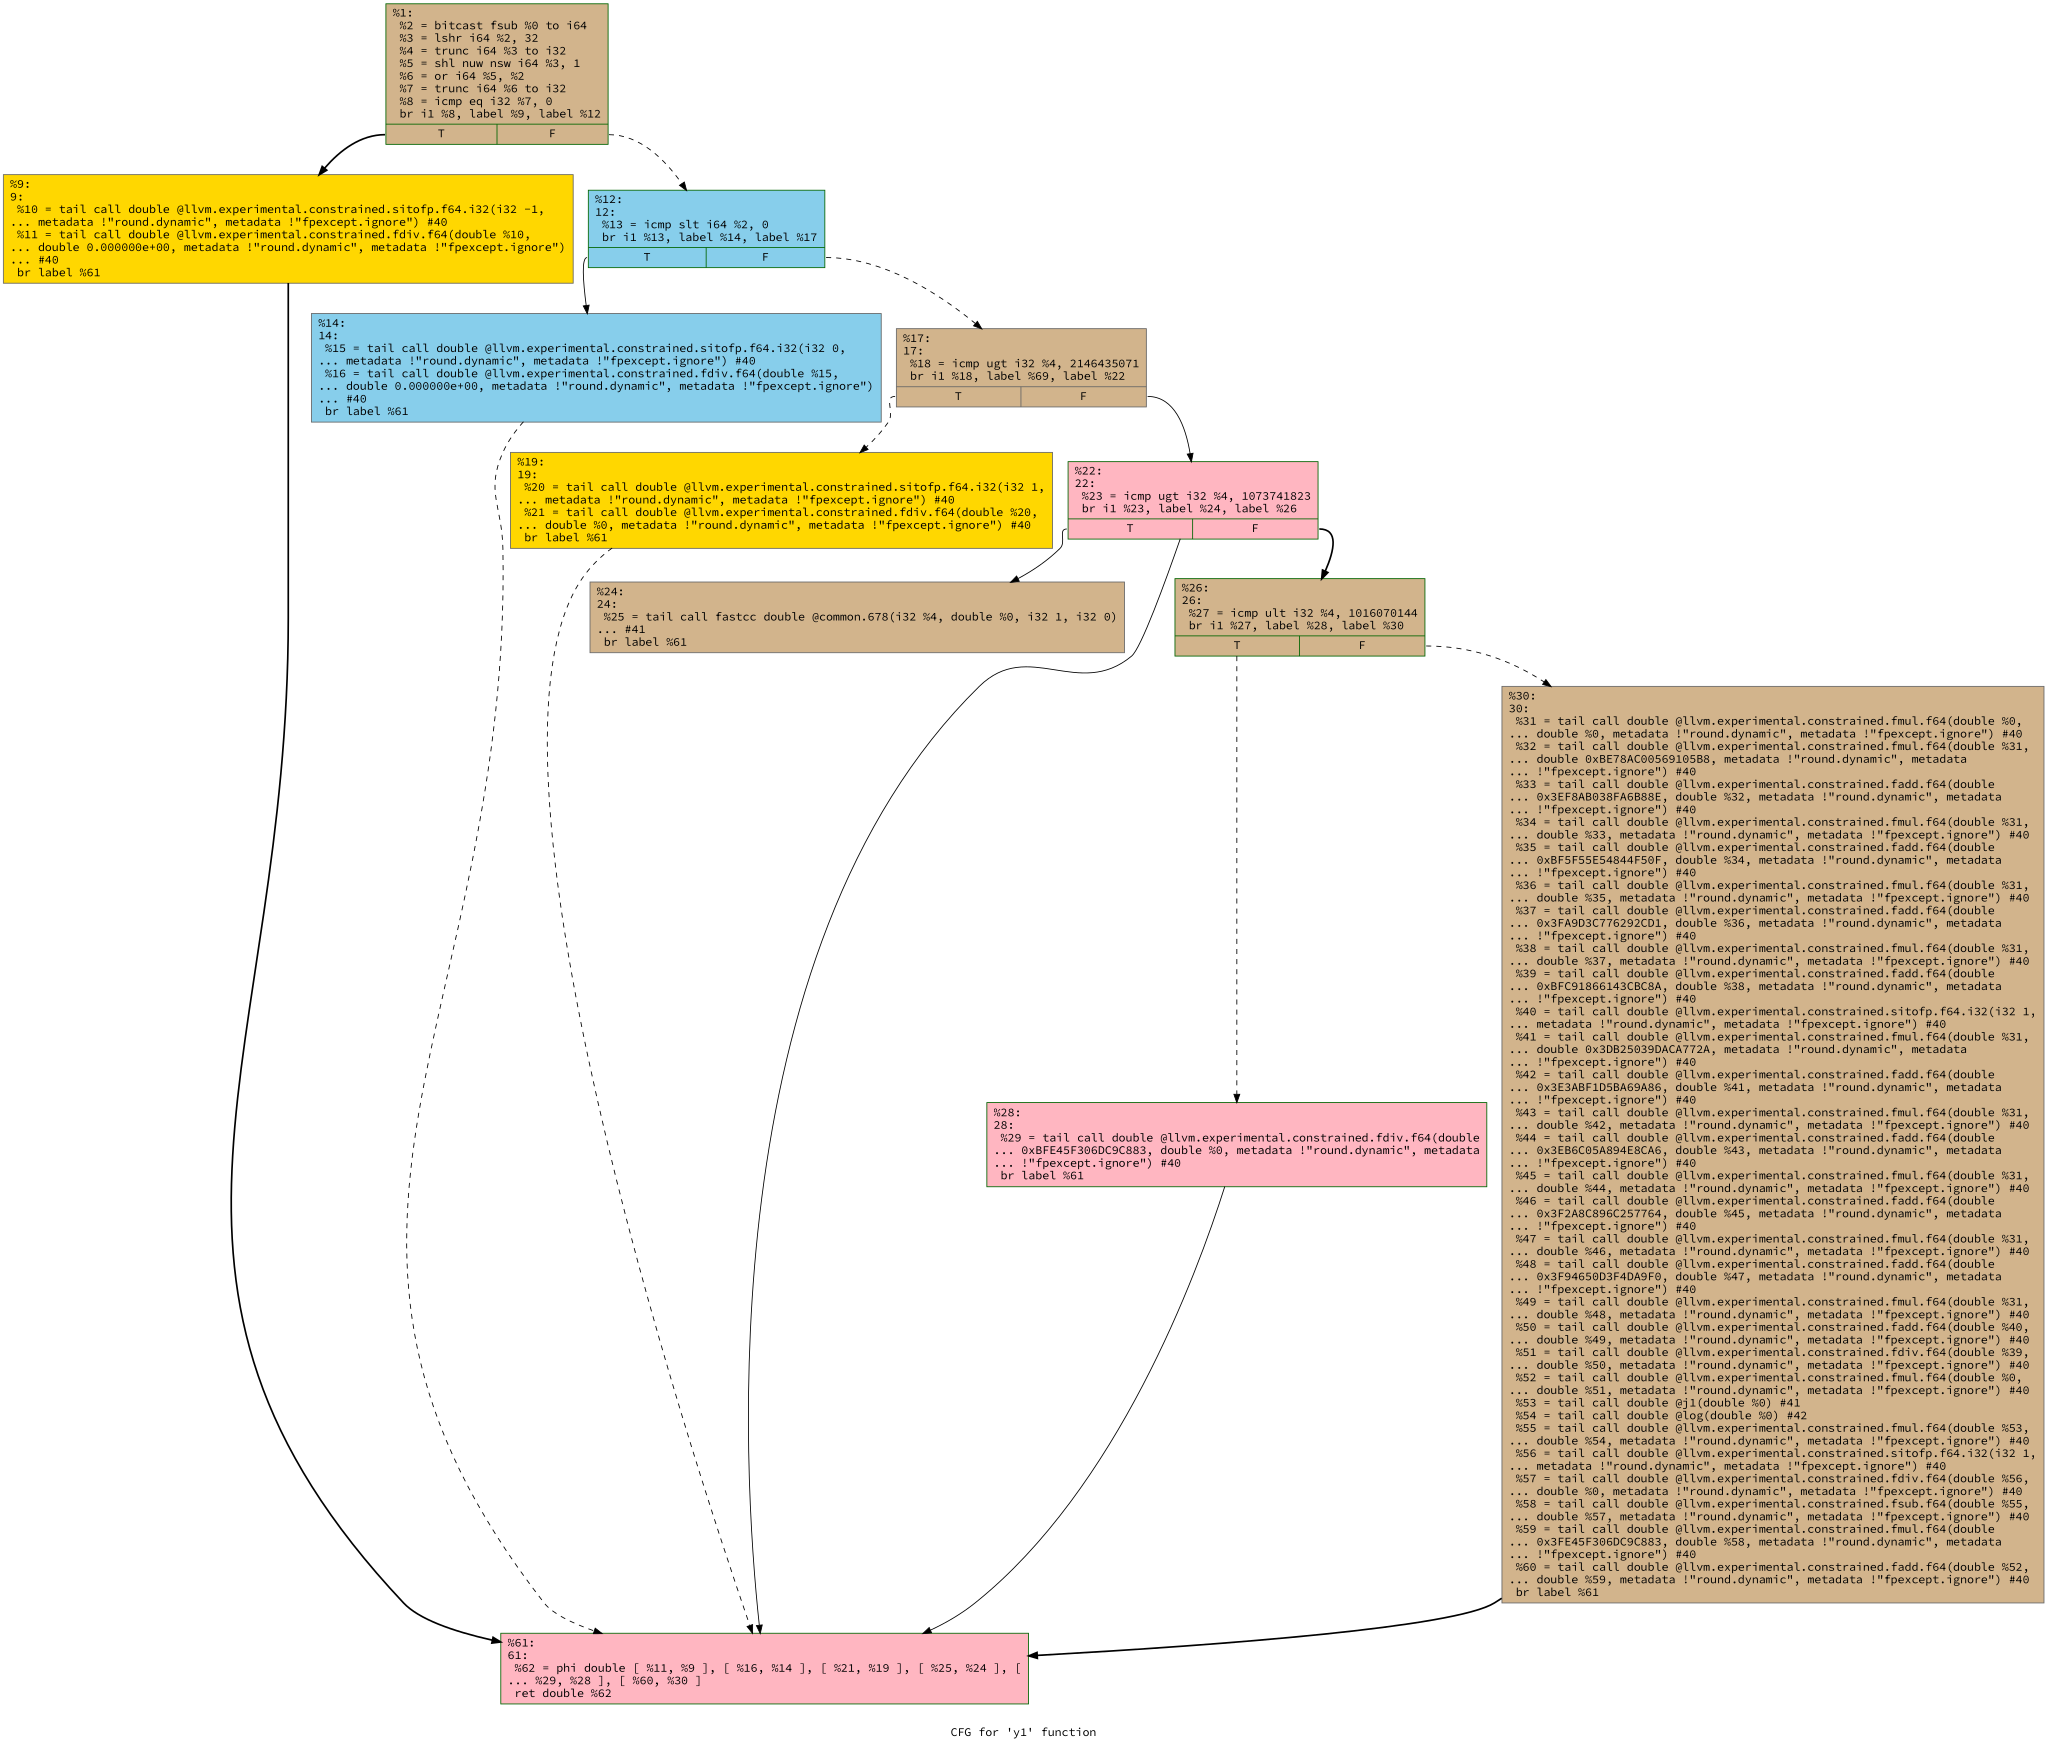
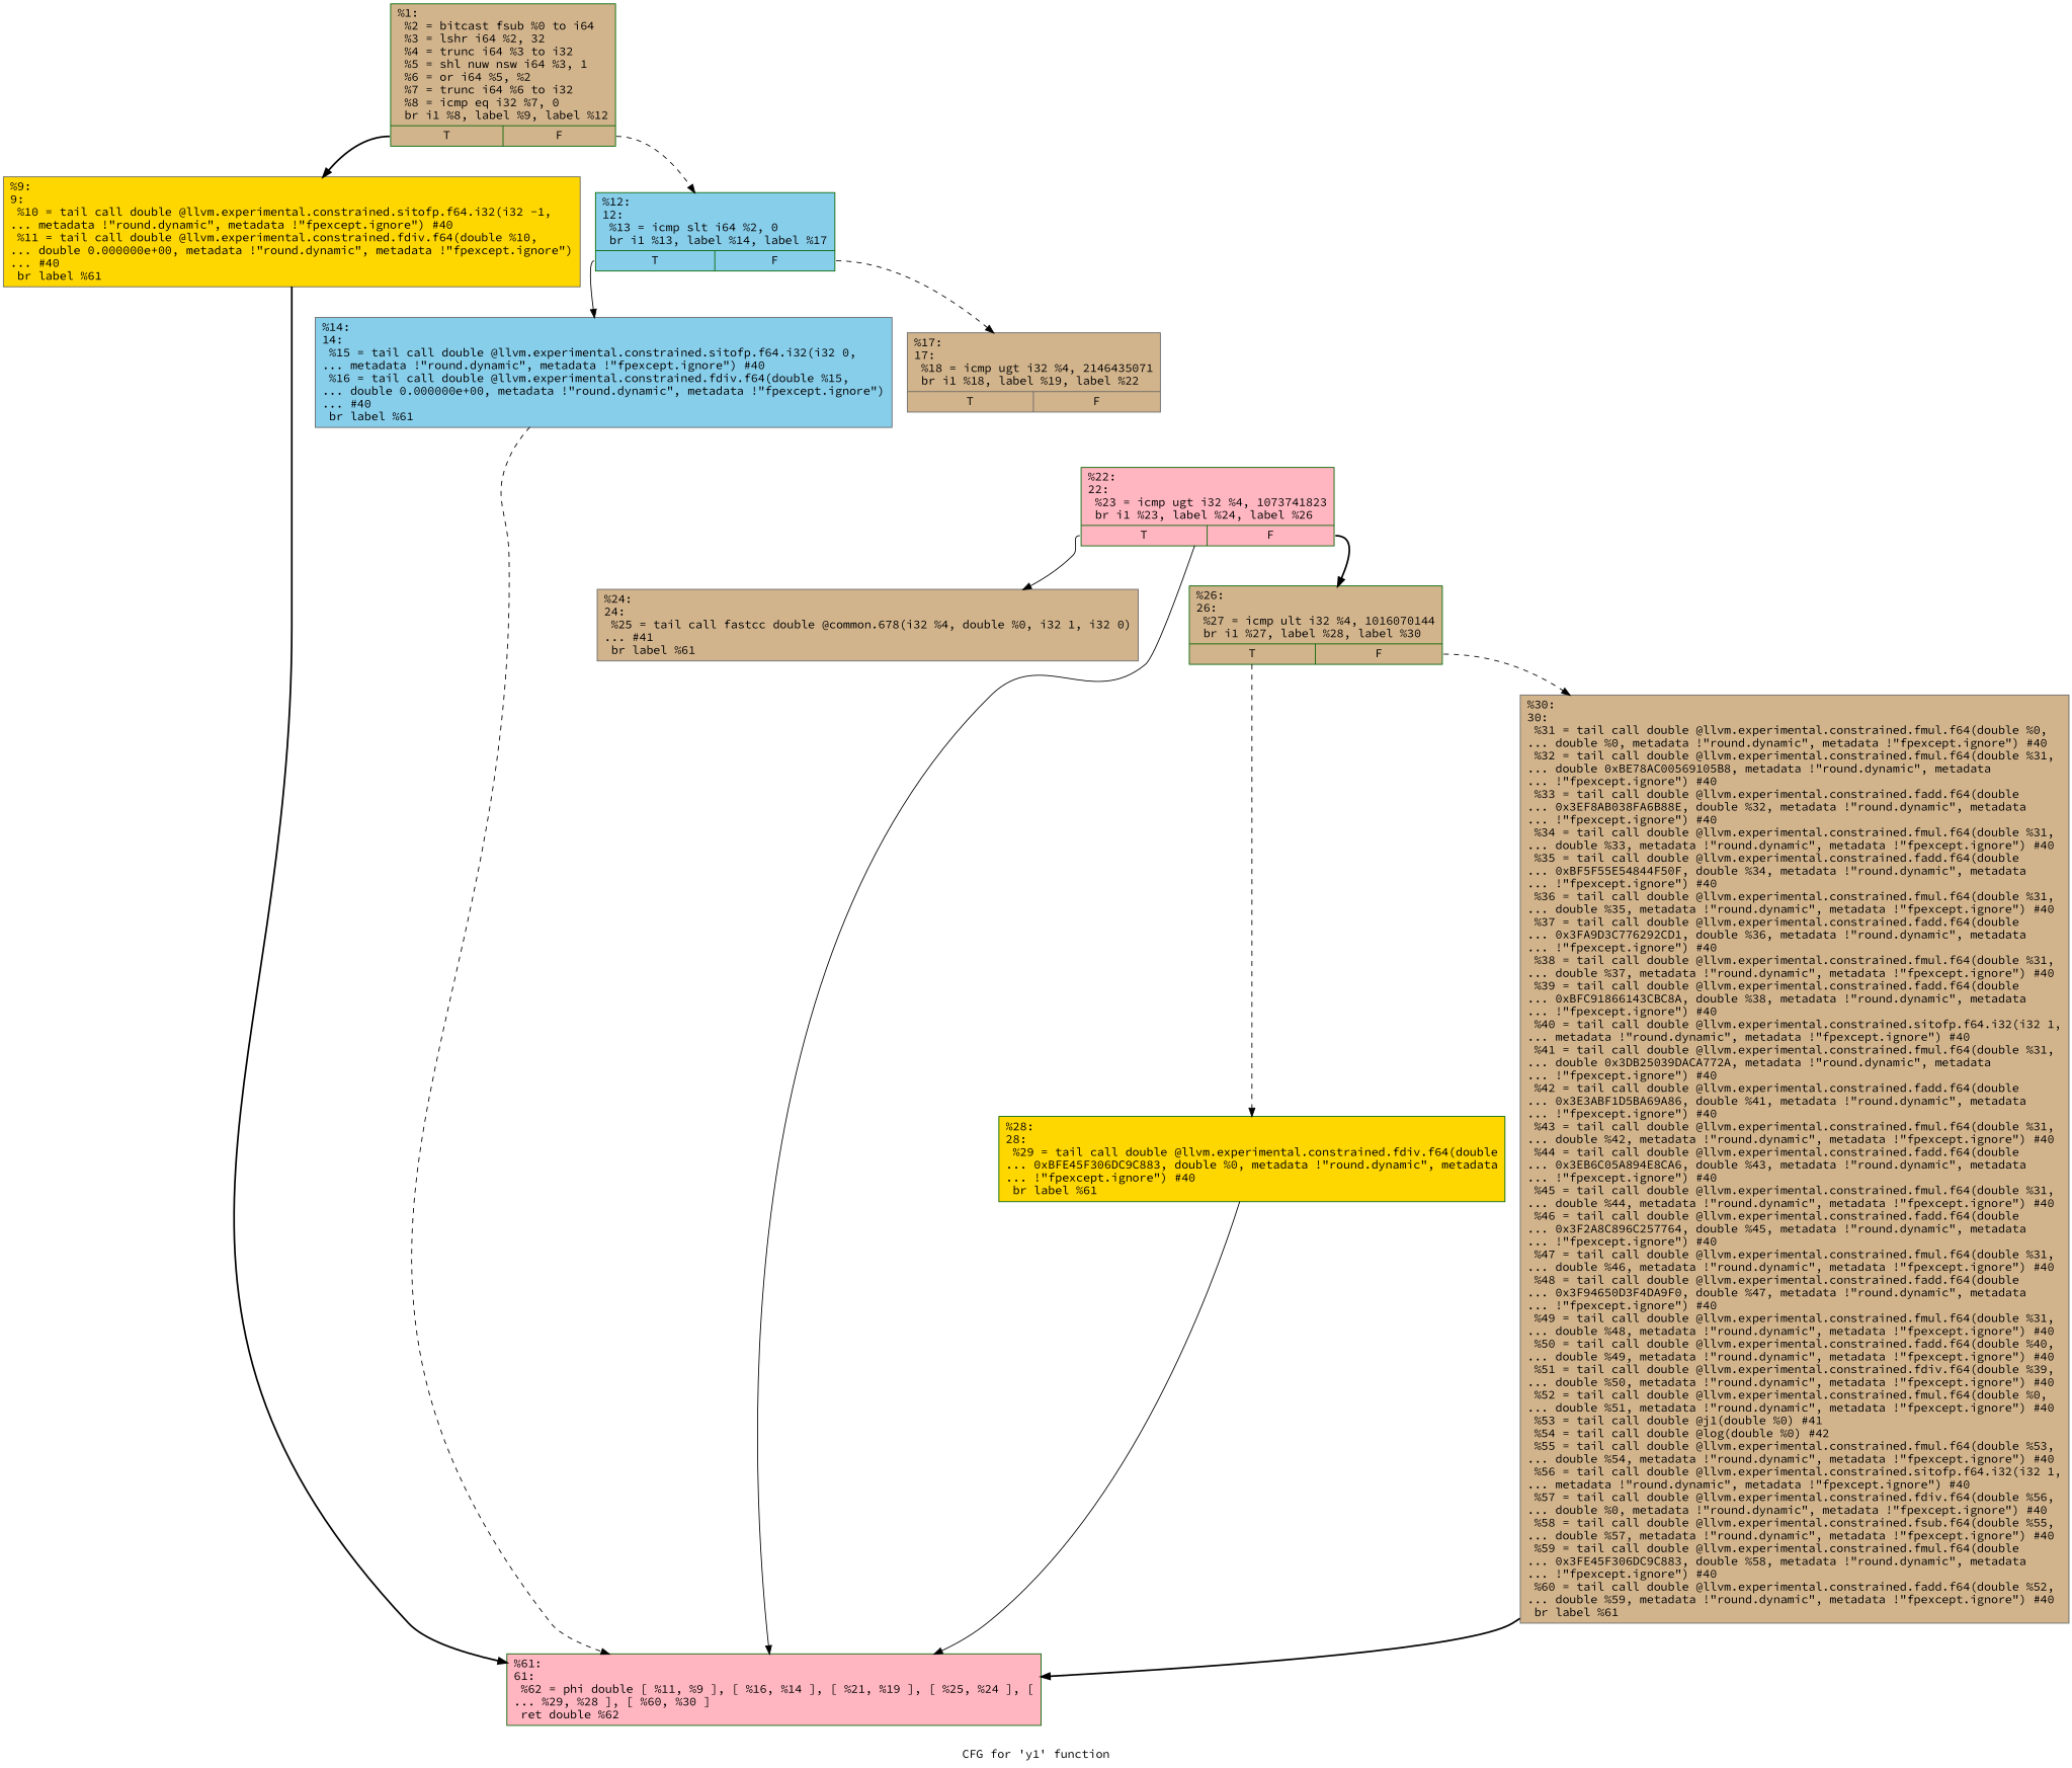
  digraph {
    fontname="Source Code Pro"
    label="CFG for 'y1' function"
    node [color=darkgreen fillcolor=tan fontname="Source Code Pro" shape=record style=filled]
    edge [fontname="Source Code Pro" style=dashed]
    n1 [label="{%1:\l  %2 = bitcast fsub %0 to i64\l  %3 = lshr i64 %2, 32\l  %4 = trunc i64 %3 to i32\l  %5 = shl nuw nsw i64 %3, 1\l  %6 = or i64 %5, %2\l  %7 = trunc i64 %6 to i32\l  %8 = icmp eq i32 %7, 0\l  br i1 %8, label %9, label %12\l|{<s0>T|<s1>F}}"]
    n2 [color=gray40 fillcolor=gold label="{%9:\l9:                                                \l  %10 = tail call double @llvm.experimental.constrained.sitofp.f64.i32(i32 -1,\l... metadata !\"round.dynamic\", metadata !\"fpexcept.ignore\") #40\l  %11 = tail call double @llvm.experimental.constrained.fdiv.f64(double %10,\l... double 0.000000e+00, metadata !\"round.dynamic\", metadata !\"fpexcept.ignore\")\l... #40\l  br label %61\l}"]
    n3 [fillcolor=skyblue label="{%12:\l12:                                               \l  %13 = icmp slt i64 %2, 0\l  br i1 %13, label %14, label %17\l|{<s0>T|<s1>F}}"]
    n4 [fillcolor=lightpink label="{%61:\l61:                                               \l  %62 = phi double [ %11, %9 ], [ %16, %14 ], [ %21, %19 ], [ %25, %24 ], [\l... %29, %28 ], [ %60, %30 ]\l  ret double %62\l}"]
    n5 [color=gray40 fillcolor=skyblue label="{%14:\l14:                                               \l  %15 = tail call double @llvm.experimental.constrained.sitofp.f64.i32(i32 0,\l... metadata !\"round.dynamic\", metadata !\"fpexcept.ignore\") #40\l  %16 = tail call double @llvm.experimental.constrained.fdiv.f64(double %15,\l... double 0.000000e+00, metadata !\"round.dynamic\", metadata !\"fpexcept.ignore\")\l... #40\l  br label %61\l}"]
-   n6 [color=gray40 label="{%17:\l17:                                               \l  %18 = icmp ugt i32 %4, 2146435071\l  br i1 %18, label %69, label %22\l|{<s0>T|<s1>F}}"]
-   n7 [color=gray40 fillcolor=gold label="{%19:\l19:                                               \l  %20 = tail call double @llvm.experimental.constrained.sitofp.f64.i32(i32 1,\l... metadata !\"round.dynamic\", metadata !\"fpexcept.ignore\") #40\l  %21 = tail call double @llvm.experimental.constrained.fdiv.f64(double %20,\l... double %0, metadata !\"round.dynamic\", metadata !\"fpexcept.ignore\") #40\l  br label %61\l}"]
+   n6 [color=gray40 label="{%17:\l17:                                               \l  %18 = icmp ugt i32 %4, 2146435071\l  br i1 %18, label %19, label %22\l|{<s0>T|<s1>F}}"]
    n8 [fillcolor=lightpink label="{%22:\l22:                                               \l  %23 = icmp ugt i32 %4, 1073741823\l  br i1 %23, label %24, label %26\l|{<s0>T|<s1>F}}"]
    n9 [color=gray40 label="{%24:\l24:                                               \l  %25 = tail call fastcc double @common.678(i32 %4, double %0, i32 1, i32 0)\l... #41\l  br label %61\l}"]
    n10 [label="{%26:\l26:                                               \l  %27 = icmp ult i32 %4, 1016070144\l  br i1 %27, label %28, label %30\l|{<s0>T|<s1>F}}"]
-   n11 [fillcolor=lightpink label="{%28:\l28:                                               \l  %29 = tail call double @llvm.experimental.constrained.fdiv.f64(double\l... 0xBFE45F306DC9C883, double %0, metadata !\"round.dynamic\", metadata\l... !\"fpexcept.ignore\") #40\l  br label %61\l}"]
+   n11 [fillcolor=gold label="{%28:\l28:                                               \l  %29 = tail call double @llvm.experimental.constrained.fdiv.f64(double\l... 0xBFE45F306DC9C883, double %0, metadata !\"round.dynamic\", metadata\l... !\"fpexcept.ignore\") #40\l  br label %61\l}"]
    n12 [color=gray40 label="{%30:\l30:                                               \l  %31 = tail call double @llvm.experimental.constrained.fmul.f64(double %0,\l... double %0, metadata !\"round.dynamic\", metadata !\"fpexcept.ignore\") #40\l  %32 = tail call double @llvm.experimental.constrained.fmul.f64(double %31,\l... double 0xBE78AC00569105B8, metadata !\"round.dynamic\", metadata\l... !\"fpexcept.ignore\") #40\l  %33 = tail call double @llvm.experimental.constrained.fadd.f64(double\l... 0x3EF8AB038FA6B88E, double %32, metadata !\"round.dynamic\", metadata\l... !\"fpexcept.ignore\") #40\l  %34 = tail call double @llvm.experimental.constrained.fmul.f64(double %31,\l... double %33, metadata !\"round.dynamic\", metadata !\"fpexcept.ignore\") #40\l  %35 = tail call double @llvm.experimental.constrained.fadd.f64(double\l... 0xBF5F55E54844F50F, double %34, metadata !\"round.dynamic\", metadata\l... !\"fpexcept.ignore\") #40\l  %36 = tail call double @llvm.experimental.constrained.fmul.f64(double %31,\l... double %35, metadata !\"round.dynamic\", metadata !\"fpexcept.ignore\") #40\l  %37 = tail call double @llvm.experimental.constrained.fadd.f64(double\l... 0x3FA9D3C776292CD1, double %36, metadata !\"round.dynamic\", metadata\l... !\"fpexcept.ignore\") #40\l  %38 = tail call double @llvm.experimental.constrained.fmul.f64(double %31,\l... double %37, metadata !\"round.dynamic\", metadata !\"fpexcept.ignore\") #40\l  %39 = tail call double @llvm.experimental.constrained.fadd.f64(double\l... 0xBFC91866143CBC8A, double %38, metadata !\"round.dynamic\", metadata\l... !\"fpexcept.ignore\") #40\l  %40 = tail call double @llvm.experimental.constrained.sitofp.f64.i32(i32 1,\l... metadata !\"round.dynamic\", metadata !\"fpexcept.ignore\") #40\l  %41 = tail call double @llvm.experimental.constrained.fmul.f64(double %31,\l... double 0x3DB25039DACA772A, metadata !\"round.dynamic\", metadata\l... !\"fpexcept.ignore\") #40\l  %42 = tail call double @llvm.experimental.constrained.fadd.f64(double\l... 0x3E3ABF1D5BA69A86, double %41, metadata !\"round.dynamic\", metadata\l... !\"fpexcept.ignore\") #40\l  %43 = tail call double @llvm.experimental.constrained.fmul.f64(double %31,\l... double %42, metadata !\"round.dynamic\", metadata !\"fpexcept.ignore\") #40\l  %44 = tail call double @llvm.experimental.constrained.fadd.f64(double\l... 0x3EB6C05A894E8CA6, double %43, metadata !\"round.dynamic\", metadata\l... !\"fpexcept.ignore\") #40\l  %45 = tail call double @llvm.experimental.constrained.fmul.f64(double %31,\l... double %44, metadata !\"round.dynamic\", metadata !\"fpexcept.ignore\") #40\l  %46 = tail call double @llvm.experimental.constrained.fadd.f64(double\l... 0x3F2A8C896C257764, double %45, metadata !\"round.dynamic\", metadata\l... !\"fpexcept.ignore\") #40\l  %47 = tail call double @llvm.experimental.constrained.fmul.f64(double %31,\l... double %46, metadata !\"round.dynamic\", metadata !\"fpexcept.ignore\") #40\l  %48 = tail call double @llvm.experimental.constrained.fadd.f64(double\l... 0x3F94650D3F4DA9F0, double %47, metadata !\"round.dynamic\", metadata\l... !\"fpexcept.ignore\") #40\l  %49 = tail call double @llvm.experimental.constrained.fmul.f64(double %31,\l... double %48, metadata !\"round.dynamic\", metadata !\"fpexcept.ignore\") #40\l  %50 = tail call double @llvm.experimental.constrained.fadd.f64(double %40,\l... double %49, metadata !\"round.dynamic\", metadata !\"fpexcept.ignore\") #40\l  %51 = tail call double @llvm.experimental.constrained.fdiv.f64(double %39,\l... double %50, metadata !\"round.dynamic\", metadata !\"fpexcept.ignore\") #40\l  %52 = tail call double @llvm.experimental.constrained.fmul.f64(double %0,\l... double %51, metadata !\"round.dynamic\", metadata !\"fpexcept.ignore\") #40\l  %53 = tail call double @j1(double %0) #41\l  %54 = tail call double @log(double %0) #42\l  %55 = tail call double @llvm.experimental.constrained.fmul.f64(double %53,\l... double %54, metadata !\"round.dynamic\", metadata !\"fpexcept.ignore\") #40\l  %56 = tail call double @llvm.experimental.constrained.sitofp.f64.i32(i32 1,\l... metadata !\"round.dynamic\", metadata !\"fpexcept.ignore\") #40\l  %57 = tail call double @llvm.experimental.constrained.fdiv.f64(double %56,\l... double %0, metadata !\"round.dynamic\", metadata !\"fpexcept.ignore\") #40\l  %58 = tail call double @llvm.experimental.constrained.fsub.f64(double %55,\l... double %57, metadata !\"round.dynamic\", metadata !\"fpexcept.ignore\") #40\l  %59 = tail call double @llvm.experimental.constrained.fmul.f64(double\l... 0x3FE45F306DC9C883, double %58, metadata !\"round.dynamic\", metadata\l... !\"fpexcept.ignore\") #40\l  %60 = tail call double @llvm.experimental.constrained.fadd.f64(double %52,\l... double %59, metadata !\"round.dynamic\", metadata !\"fpexcept.ignore\") #40\l  br label %61\l}"]
    n1 -> n2 [style=bold tailport=s0]
    n1 -> n3 [tailport=s1]
    n2 -> n4 [style=bold]
    n3 -> n5 [style=solid tailport=s0]
    n3 -> n6 [tailport=s1]
    n5 -> n4
-   n6 -> n7 [tailport=s0]
-   n6 -> n8 [style=solid tailport=s1]
-   n7 -> n4
    n8 -> n4 [style=solid]
    n8 -> n9 [style=solid tailport=s0]
    n8 -> n10 [style=bold tailport=s1]
    n10 -> n11 [tailport=s0]
    n10 -> n12 [tailport=s1]
    n11 -> n4 [style=solid]
    n12 -> n4 [style=bold]
  }
